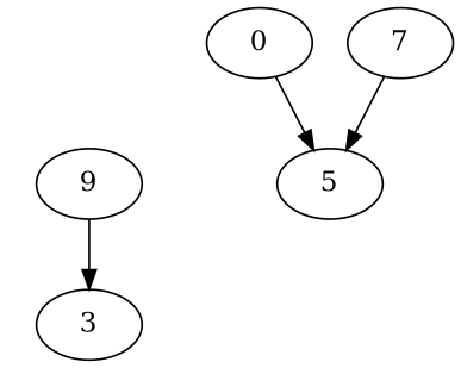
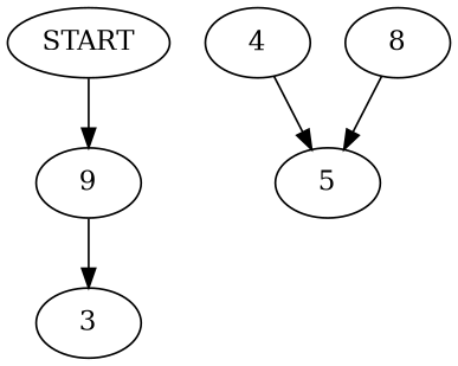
  digraph {
+   n1 [label=START]
    n2 [label=9]
    3
-   4 [label=0]
+   4
    5
-   8 [label=7]
+   8
+   n1 -> n2
    n2 -> 3
    4 -> 5
    8 -> 5
  }
